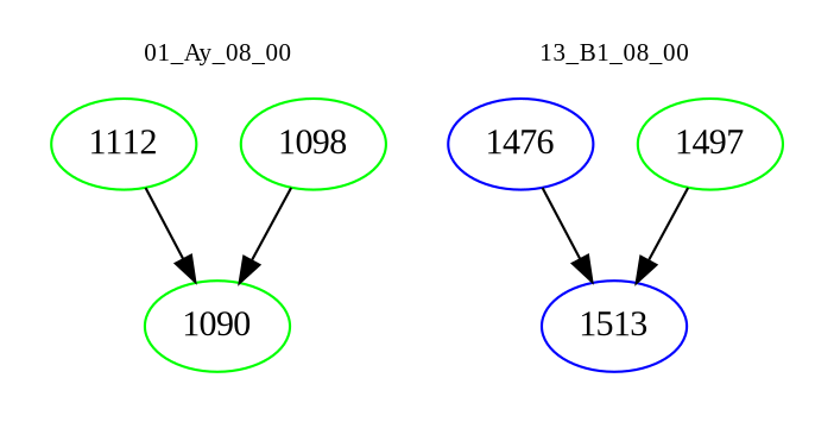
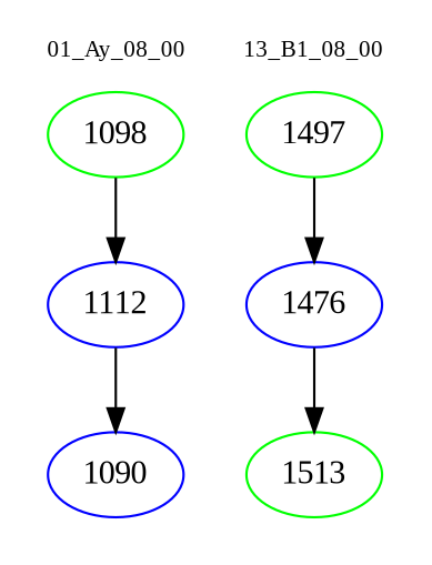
  digraph {
    fontname="Liberation Serif"
    node [color=green fontname="Liberation Serif"]
    edge [color=black fontname="Liberation Serif"]
    n1 [label=1098]
-   n2 [label=1090]
-   n3 [label=1112]
+   n2 [color=blue label=1090]
+   n3 [color=blue label=1112]
    n4 [label=1497]
    n5 [color=blue label=1476]
-   n6 [color=blue label=1513]
+   n6 [label=1513]
    subgraph cluster_1 {
      color=white
      fontsize=10
      label="01_Ay_08_00"
      n1
      n2
      n3
    }
    subgraph cluster_2 {
      color=white
      fontsize=10
      label="13_B1_08_00"
      n4
      n5
      n6
    }
-   n1 -> n2
+   n1 -> n3
    n3 -> n2
-   n4 -> n6
+   n4 -> n5
    n5 -> n6
  }
